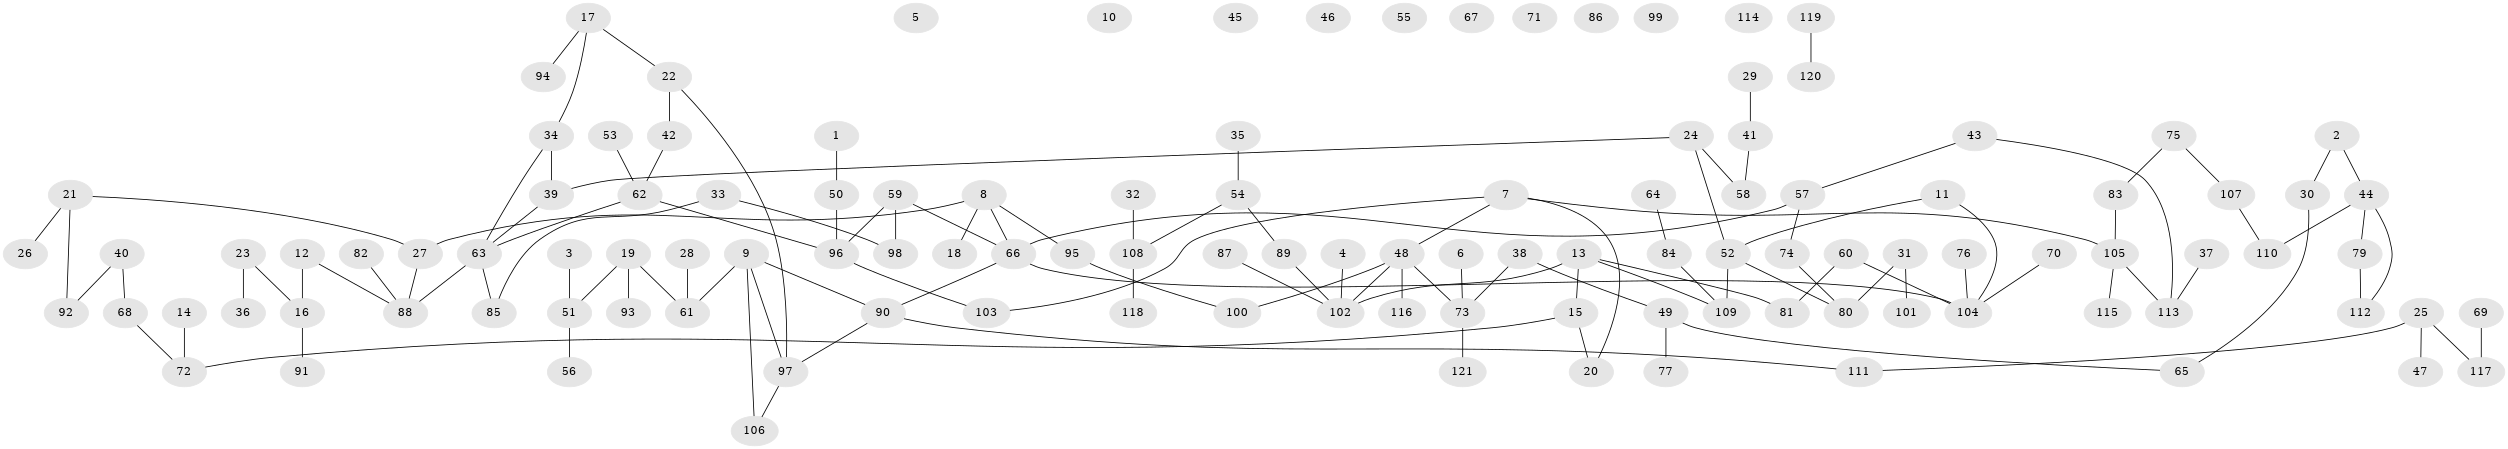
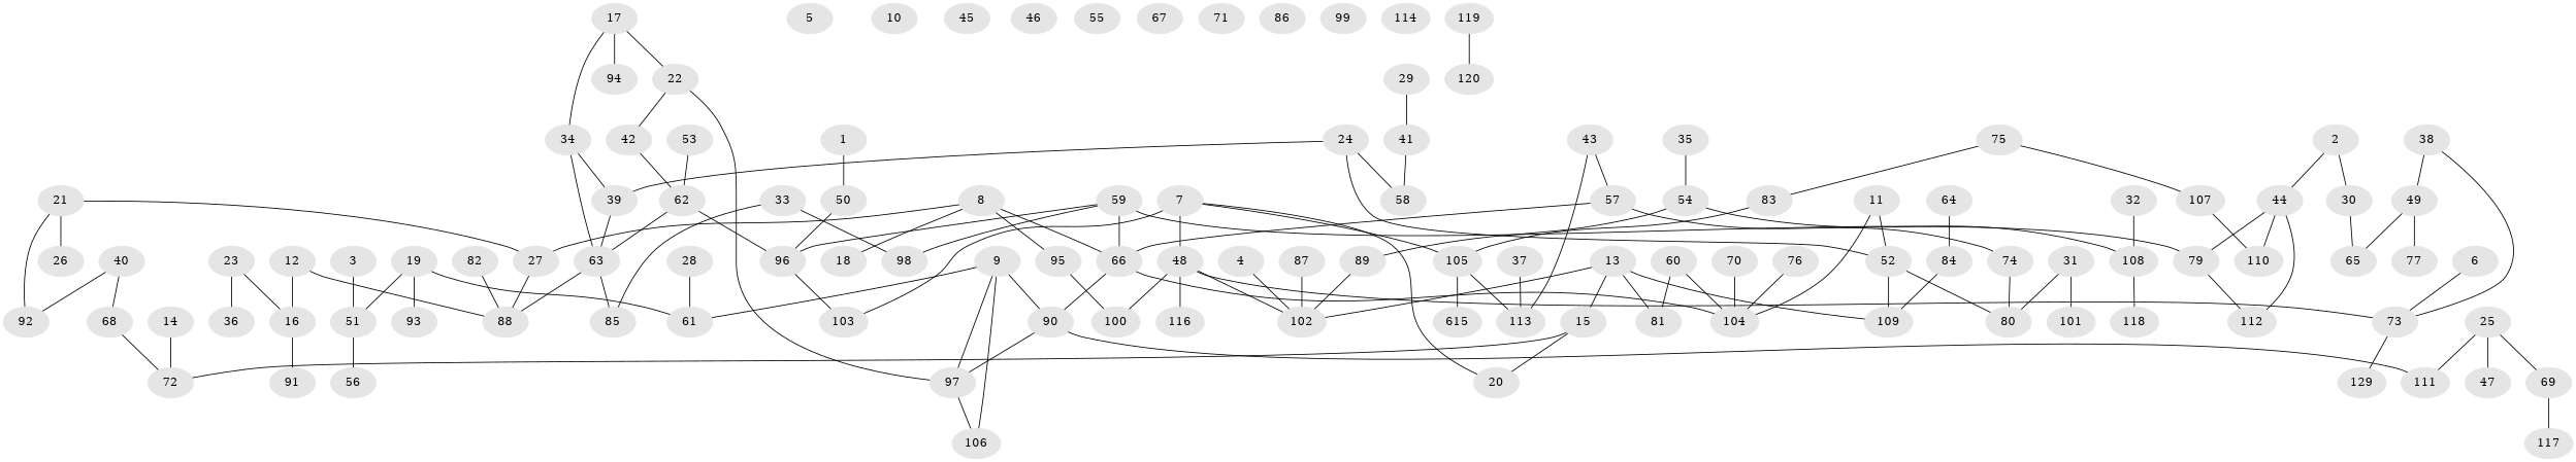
  graph {
    node [color=gray90 style=filled]
    1
    50
    96
    2
    30
    44
    65
    79
    110
    112
    3
    51
    56
    4
    102
    5
    6
    73
-   121
+   121 [label=129]
    7
    20
    48
    103
    105
    100
    116
    113
-   115
+   115 [label=615]
    8
    18
    27
    66
    95
    88
    90
    104
    9
    61
    97
    106
    111
    10
    11
    52
    109
    80
    12
    16
    91
    13
    15
    81
    72
    14
    17
    22
    34
    94
    42
    39
    63
    19
    93
    21
    26
    92
    62
    23
    36
    24
    58
    25
    47
    69
    117
    28
    29
    41
    31
    101
    32
    108
    118
    33
    85
    98
    35
    54
    89
    37
    38
    49
    77
    40
    68
    43
    57
    74
    45
    46
    53
    55
    59
    60
    64
    84
    67
    70
    71
    75
    83
    107
    76
    82
    86
    87
    99
    114
    119
    120
    1 -- 50
    50 -- 96
    96 -- 103
    2 -- 30
    2 -- 44
    30 -- 65
    44 -- 79
    44 -- 110
    44 -- 112
    79 -- 112
    3 -- 51
    51 -- 56
    4 -- 102
    6 -- 73
    73 -- 121
    7 -- 20
    7 -- 48
    7 -- 103
    7 -- 105
    48 -- 102
    48 -- 73
    48 -- 100
    48 -- 116
    105 -- 113
    105 -- 115
    8 -- 18
    8 -- 27
    8 -- 66
    8 -- 95
    27 -- 88
    66 -- 90
    66 -- 104
    95 -- 100
    90 -- 97
    90 -- 111
    9 -- 90
    9 -- 61
    9 -- 97
    9 -- 106
    97 -- 106
    11 -- 104
    11 -- 52
    52 -- 109
    52 -- 80
    12 -- 88
    12 -- 16
    16 -- 91
    13 -- 102
    13 -- 109
    13 -- 15
    13 -- 81
    15 -- 20
    15 -- 72
    14 -- 72
    17 -- 22
    17 -- 34
    17 -- 94
    22 -- 97
    22 -- 42
    34 -- 39
    34 -- 63
    42 -- 62
    39 -- 63
    63 -- 88
    63 -- 85
    19 -- 51
    19 -- 61
    19 -- 93
    21 -- 27
    21 -- 26
    21 -- 92
    62 -- 96
    62 -- 63
    23 -- 16
    23 -- 36
    24 -- 52
    24 -- 39
    24 -- 58
    25 -- 111
    25 -- 47
-   25 -- 117
+   25 -- 69
    69 -- 117
    28 -- 61
    29 -- 41
    41 -- 58
    31 -- 80
    31 -- 101
    32 -- 108
    108 -- 118
    33 -- 85
    33 -- 98
    35 -- 54
    54 -- 108
    54 -- 89
    89 -- 102
    37 -- 113
    38 -- 73
    38 -- 49
    49 -- 65
    49 -- 77
    40 -- 92
    40 -- 68
    68 -- 72
    43 -- 113
    43 -- 57
    57 -- 66
    57 -- 74
    74 -- 80
    53 -- 62
    59 -- 96
+   59 -- 79
    59 -- 66
    59 -- 98
    60 -- 104
    60 -- 81
    64 -- 84
    84 -- 109
    70 -- 104
    75 -- 83
    75 -- 107
    83 -- 105
    107 -- 110
    76 -- 104
    82 -- 88
    87 -- 102
    119 -- 120
  }
